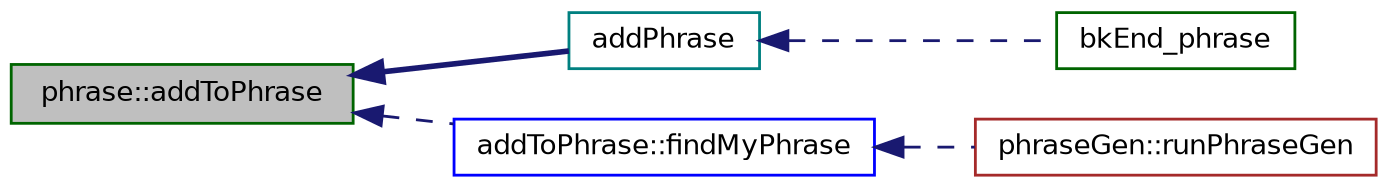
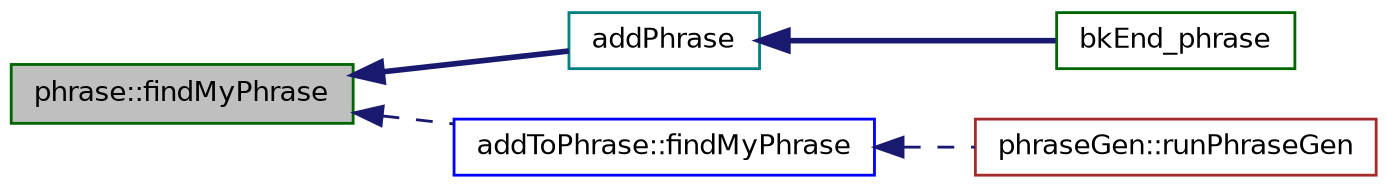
  digraph {
    rankdir=LR
    node [color=darkgreen fillcolor=white fontname=Helvetica fontsize=10 shape=record style=filled]
    edge [color=midnightblue dir=back fontname=Helvetica fontsize=10 labelfontname=Helvetica labelfontsize=10 style=bold]
-   n1 [fillcolor=grey75 fontcolor=black height=0.2 label="phrase::addToPhrase" width=0.4]
+   n1 [fillcolor=grey75 fontcolor=black height=0.2 label="phrase::findMyPhrase" width=0.4]
    n2 [color=teal height=0.2 label=addPhrase width=0.4]
    n3 [color=blue height=0.2 label="addToPhrase::findMyPhrase" width=0.4]
    n4 [height=0.2 label=bkEnd_phrase width=0.4]
    n5 [color=brown height=0.2 label="phraseGen::runPhraseGen" width=0.4]
    n1 -> n2
    n1 -> n3 [style=dashed]
-   n2 -> n4 [style=dashed]
+   n2 -> n4
    n3 -> n5 [style=dashed]
  }
